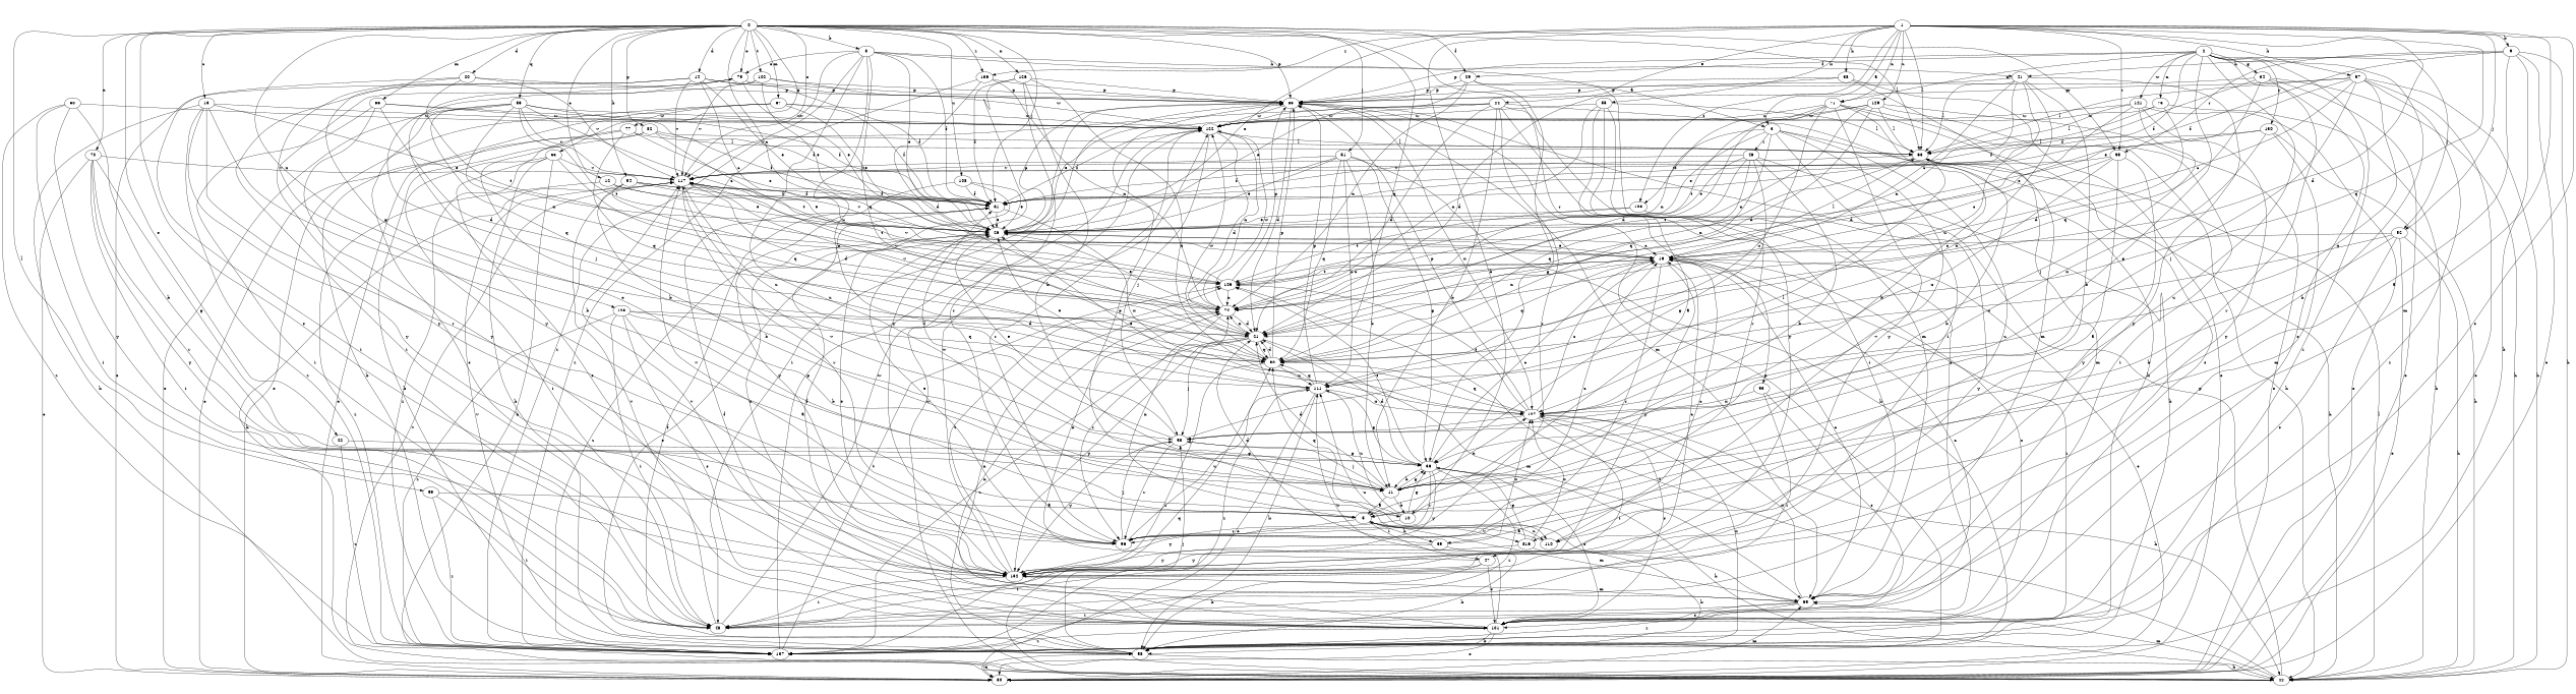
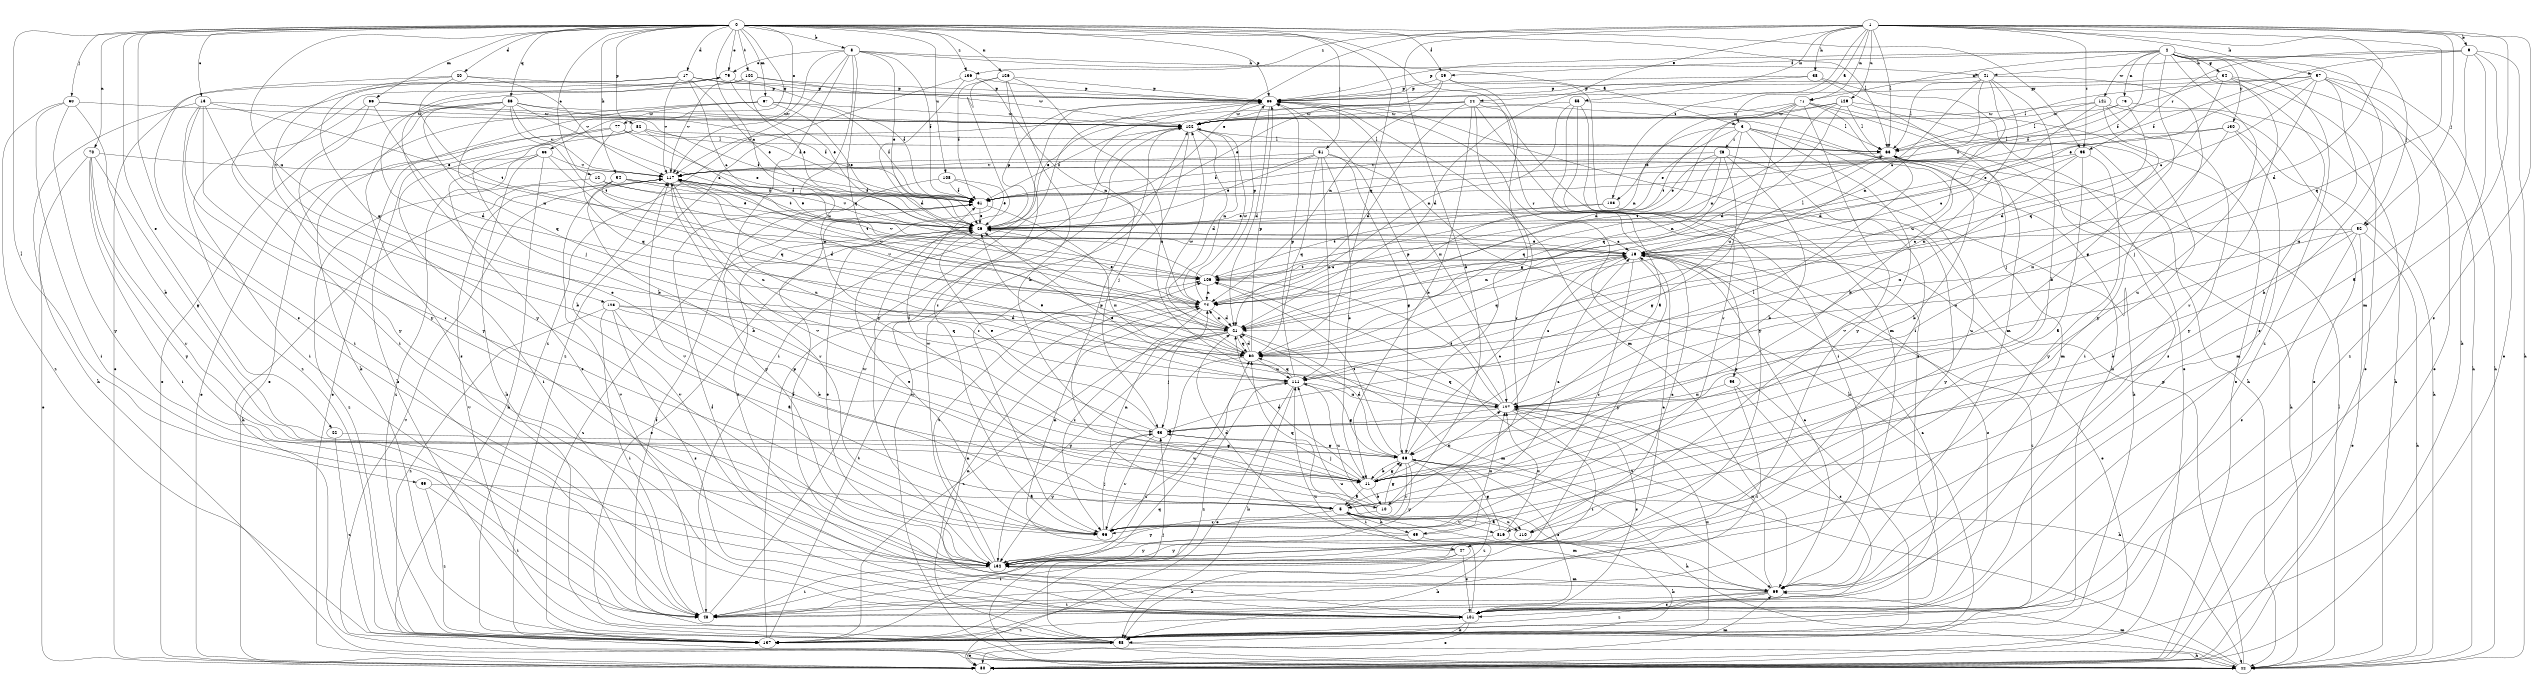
  strict digraph {
    0
    8
    12
    13
    16
-   17 [label=14]
+   17
    20
    22
    29
    33
    50
    51
    54
    59
    63
    66
    67
    70
    77
    79
    82
    85
    86
    90
    93
    95
    101
    102
    108
    123
    126
    136
    3
    26
    31
    110
    137
    41
    111
    117
    10
    132
    42
    96
    122
    74
    80
    106
    48
    36
    69
    58
    11
    5
    21
    127
    53
    1
    9
    24
    38
    52
    55
    57
    71
    103
    n67 [label=129]
    46
    47
    n70 [label=816]
    2
    34
    39
    73
    121
    130
    0 -> 8 [label=b]
    0 -> 12 [label=c]
    0 -> 13 [label=c]
    0 -> 16 [label=c]
    0 -> 17 [label=d]
    0 -> 20 [label=d]
    0 -> 22 [label=e]
    0 -> 29 [label=f]
    0 -> 33 [label=g]
-   0 -> 31 [label=j]
+   0 -> 50 [label=j]
    0 -> 51 [label=j]
    0 -> 54 [label=k]
    0 -> 59 [label=l]
    0 -> 63 [label=l]
    0 -> 66 [label=m]
    0 -> 67 [label=m]
    0 -> 70 [label=n]
    0 -> 77 [label=o]
    0 -> 79 [label=o]
    0 -> 82 [label=p]
    0 -> 85 [label=p]
    0 -> 86 [label=q]
    0 -> 90 [label=q]
    0 -> 93 [label=r]
    0 -> 95 [label=r]
    0 -> 101 [label=s]
    0 -> 102 [label=t]
    0 -> 108 [label=u]
    0 -> 123 [label=x]
    0 -> 126 [label=x]
    0 -> 136 [label=z]
    8 -> 79 [label=o]
    8 -> 90 [label=q]
    8 -> 3 [label=a]
    8 -> 26 [label=e]
    8 -> 31 [label=f]
    8 -> 110 [label=u]
    8 -> 137 [label=z]
    8 -> 41 [label=h]
    8 -> 111 [label=u]
    8 -> 117 [label=v]
    12 -> 26 [label=e]
    12 -> 31 [label=f]
    12 -> 137 [label=z]
    13 -> 26 [label=e]
    13 -> 137 [label=z]
    13 -> 10 [label=b]
    13 -> 132 [label=y]
    13 -> 42 [label=h]
    13 -> 96 [label=r]
    13 -> 122 [label=w]
    16 -> 63 [label=l]
    16 -> 90 [label=q]
    16 -> 101 [label=s]
    16 -> 26 [label=e]
    16 -> 137 [label=z]
    16 -> 132 [label=y]
    16 -> 96 [label=r]
    16 -> 74 [label=n]
    16 -> 80 [label=o]
    16 -> 106 [label=t]
    17 -> 16 [label=c]
    17 -> 85 [label=p]
    17 -> 90 [label=q]
    17 -> 26 [label=e]
    17 -> 31 [label=f]
    17 -> 117 [label=v]
    17 -> 80 [label=o]
    20 -> 85 [label=p]
    20 -> 117 [label=v]
    20 -> 132 [label=y]
    20 -> 106 [label=t]
    20 -> 48 [label=i]
    22 -> 137 [label=z]
    22 -> 36 [label=g]
    29 -> 85 [label=p]
    29 -> 26 [label=e]
    29 -> 74 [label=n]
    29 -> 36 [label=g]
    29 -> 69 [label=m]
    33 -> 90 [label=q]
    33 -> 137 [label=z]
    33 -> 117 [label=v]
    33 -> 42 [label=h]
    33 -> 48 [label=i]
    33 -> 58 [label=k]
    50 -> 137 [label=z]
    50 -> 132 [label=y]
    50 -> 122 [label=w]
    50 -> 48 [label=i]
    50 -> 11 [label=b]
    51 -> 90 [label=q]
    51 -> 26 [label=e]
    51 -> 31 [label=f]
    51 -> 111 [label=u]
    51 -> 117 [label=v]
    51 -> 36 [label=g]
    51 -> 58 [label=k]
    51 -> 11 [label=b]
    54 -> 26 [label=e]
    54 -> 31 [label=f]
    54 -> 42 [label=h]
    54 -> 74 [label=n]
    54 -> 106 [label=t]
    54 -> 11 [label=b]
    59 -> 137 [label=z]
    59 -> 48 [label=i]
    59 -> 5 [label=a]
    63 -> 117 [label=v]
    63 -> 42 [label=h]
    63 -> 74 [label=n]
    63 -> 11 [label=b]
    66 -> 31 [label=f]
    66 -> 132 [label=y]
    66 -> 122 [label=w]
    66 -> 48 [label=i]
    66 -> 21 [label=d]
    67 -> 26 [label=e]
    67 -> 31 [label=f]
    67 -> 122 [label=w]
    67 -> 80 [label=o]
    67 -> 58 [label=k]
    67 -> 11 [label=b]
    70 -> 117 [label=v]
    70 -> 132 [label=y]
    70 -> 96 [label=r]
    70 -> 80 [label=o]
    70 -> 48 [label=i]
    70 -> 36 [label=g]
    77 -> 63 [label=l]
    77 -> 90 [label=q]
    77 -> 26 [label=e]
    77 -> 80 [label=o]
    77 -> 58 [label=k]
    79 -> 85 [label=p]
    79 -> 26 [label=e]
    79 -> 132 [label=y]
    79 -> 48 [label=i]
    82 -> 63 [label=l]
    82 -> 101 [label=s]
    82 -> 31 [label=f]
    82 -> 80 [label=o]
    82 -> 106 [label=t]
    85 -> 122 [label=w]
    85 -> 48 [label=i]
    85 -> 69 [label=m]
    85 -> 21 [label=d]
    85 -> 127 [label=x]
    86 -> 16 [label=c]
    86 -> 90 [label=q]
    86 -> 101 [label=s]
    86 -> 31 [label=f]
    86 -> 117 [label=v]
    86 -> 122 [label=w]
    86 -> 74 [label=n]
    86 -> 80 [label=o]
    86 -> 106 [label=t]
    90 -> 85 [label=p]
    90 -> 137 [label=z]
    90 -> 111 [label=u]
    90 -> 122 [label=w]
    90 -> 21 [label=d]
    93 -> 101 [label=s]
    93 -> 48 [label=i]
    93 -> 127 [label=x]
    95 -> 16 [label=c]
    95 -> 117 [label=v]
    95 -> 132 [label=y]
    95 -> 5 [label=a]
    95 -> 127 [label=x]
    101 -> 31 [label=f]
    101 -> 137 [label=z]
    101 -> 111 [label=u]
    101 -> 117 [label=v]
    101 -> 74 [label=n]
    101 -> 80 [label=o]
    101 -> 58 [label=k]
    102 -> 85 [label=p]
    102 -> 26 [label=e]
    102 -> 117 [label=v]
    102 -> 122 [label=w]
    102 -> 53 [label=j]
    108 -> 101 [label=s]
    108 -> 26 [label=e]
    108 -> 31 [label=f]
    108 -> 132 [label=y]
    123 -> 90 [label=q]
    123 -> 101 [label=s]
    123 -> 137 [label=z]
    123 -> 48 [label=i]
    123 -> 11 [label=b]
    123 -> 5 [label=a]
    123 -> 21 [label=d]
    126 -> 85 [label=p]
    126 -> 31 [label=f]
    126 -> 132 [label=y]
    126 -> 96 [label=r]
    126 -> 11 [label=b]
    126 -> 127 [label=x]
    136 -> 85 [label=p]
    136 -> 137 [label=z]
    136 -> 74 [label=n]
    136 -> 21 [label=d]
    3 -> 90 [label=q]
    3 -> 26 [label=e]
    3 -> 110 [label=u]
    3 -> 69 [label=m]
    3 -> 103 [label=t]
    3 -> 46 [label=i]
    3 -> 47 [label=i]
    3 -> n70 [label=v]
    26 -> 16 [label=c]
    26 -> 85 [label=p]
    26 -> 137 [label=z]
    26 -> 117 [label=v]
    31 -> 26 [label=e]
    31 -> 127 [label=x]
    110 -> 16 [label=c]
    110 -> 5 [label=a]
    137 -> 85 [label=p]
    137 -> 106 [label=t]
    41 -> 16 [label=c]
    41 -> 63 [label=l]
    41 -> 85 [label=p]
    41 -> 111 [label=u]
    41 -> 132 [label=y]
    41 -> 74 [label=n]
    41 -> 11 [label=b]
    41 -> 127 [label=x]
    111 -> 85 [label=p]
    111 -> 90 [label=q]
    111 -> 26 [label=e]
    111 -> 137 [label=z]
    111 -> 80 [label=o]
    111 -> 36 [label=g]
    111 -> 58 [label=k]
    111 -> 127 [label=x]
    117 -> 31 [label=f]
    117 -> 111 [label=u]
    117 -> 96 [label=r]
    117 -> 21 [label=d]
    10 -> 16 [label=c]
    10 -> 85 [label=p]
    10 -> 90 [label=q]
    10 -> 111 [label=u]
    10 -> 96 [label=r]
    10 -> 36 [label=g]
    132 -> 16 [label=c]
    132 -> 26 [label=e]
    132 -> 122 [label=w]
    132 -> 106 [label=t]
    132 -> 48 [label=i]
    132 -> 69 [label=m]
    42 -> 63 [label=l]
    42 -> 85 [label=p]
    42 -> 90 [label=q]
    42 -> 117 [label=v]
    42 -> 122 [label=w]
    42 -> 106 [label=t]
    42 -> 69 [label=m]
    96 -> 26 [label=e]
    96 -> 111 [label=u]
    96 -> 117 [label=v]
    96 -> 53 [label=j]
    122 -> 63 [label=l]
    122 -> 31 [label=f]
    122 -> 96 [label=r]
    122 -> 74 [label=n]
    122 -> 21 [label=d]
    122 -> 53 [label=j]
    74 -> 26 [label=e]
    74 -> 117 [label=v]
    74 -> 96 [label=r]
    74 -> 122 [label=w]
    74 -> 21 [label=d]
    80 -> 69 [label=m]
    106 -> 16 [label=c]
    106 -> 85 [label=p]
    106 -> 117 [label=v]
    106 -> 74 [label=n]
    48 -> 16 [label=c]
    48 -> 117 [label=v]
    48 -> 122 [label=w]
    36 -> 16 [label=c]
    36 -> 101 [label=s]
    36 -> 137 [label=z]
    36 -> 132 [label=y]
    36 -> 42 [label=h]
    36 -> 96 [label=r]
    36 -> 106 [label=t]
    36 -> 11 [label=b]
    36 -> 21 [label=d]
    69 -> 16 [label=c]
    69 -> 101 [label=s]
    69 -> 31 [label=f]
    69 -> 137 [label=z]
    69 -> 111 [label=u]
    69 -> 48 [label=i]
    69 -> 127 [label=x]
    58 -> 85 [label=p]
    58 -> 26 [label=e]
    58 -> 31 [label=f]
    58 -> 117 [label=v]
    58 -> 42 [label=h]
    58 -> 74 [label=n]
    58 -> 80 [label=o]
    58 -> 127 [label=x]
    58 -> 53 [label=j]
    11 -> 117 [label=v]
    11 -> 10 [label=b]
    11 -> 36 [label=g]
    11 -> 5 [label=a]
    11 -> 21 [label=d]
    11 -> 127 [label=x]
    11 -> 53 [label=j]
    5 -> 79 [label=o]
    5 -> 110 [label=u]
    5 -> 132 [label=y]
    5 -> 74 [label=n]
    5 -> 69 [label=m]
    5 -> 47 [label=i]
    5 -> n70 [label=v]
    5 -> 39 [label=h]
    21 -> 90 [label=q]
    21 -> 137 [label=z]
    21 -> 117 [label=v]
    21 -> 132 [label=y]
    21 -> 74 [label=n]
    21 -> 69 [label=m]
    21 -> 53 [label=j]
    127 -> 16 [label=c]
    127 -> 85 [label=p]
    127 -> 90 [label=q]
    127 -> 101 [label=s]
    127 -> 26 [label=e]
    127 -> 42 [label=h]
    127 -> 106 [label=t]
    127 -> 48 [label=i]
    127 -> 53 [label=j]
    53 -> 63 [label=l]
    53 -> 26 [label=e]
    53 -> 31 [label=f]
    53 -> 132 [label=y]
    53 -> 96 [label=r]
    53 -> 36 [label=g]
    1 -> 63 [label=l]
    1 -> 90 [label=q]
    1 -> 95 [label=r]
    1 -> 101 [label=s]
    1 -> 136 [label=z]
    1 -> 3 [label=a]
    1 -> 26 [label=e]
    1 -> 10 [label=b]
    1 -> 69 [label=m]
    1 -> 21 [label=d]
    1 -> 9 [label=b]
    1 -> 24 [label=e]
    1 -> 38 [label=h]
    1 -> 52 [label=j]
    1 -> 55 [label=k]
    1 -> 57 [label=k]
    1 -> 71 [label=n]
    1 -> 103 [label=t]
    1 -> n67 [label=u]
    9 -> 95 [label=r]
    9 -> 31 [label=f]
    9 -> 41 [label=h]
    9 -> 42 [label=h]
    9 -> 80 [label=o]
    9 -> 58 [label=k]
    9 -> 5 [label=a]
    24 -> 101 [label=s]
    24 -> 26 [label=e]
    24 -> 117 [label=v]
    24 -> 96 [label=r]
    24 -> 122 [label=w]
    24 -> 48 [label=i]
    24 -> 58 [label=k]
    24 -> 11 [label=b]
    24 -> 21 [label=d]
    38 -> 85 [label=p]
    38 -> 80 [label=o]
    38 -> 69 [label=m]
    38 -> 21 [label=d]
    52 -> 16 [label=c]
    52 -> 101 [label=s]
    52 -> 111 [label=u]
    52 -> 42 [label=h]
    52 -> 80 [label=o]
    52 -> 11 [label=b]
    55 -> 63 [label=l]
    55 -> 132 [label=y]
    55 -> 96 [label=r]
    55 -> 122 [label=w]
    55 -> 74 [label=n]
    55 -> 5 [label=a]
    57 -> 16 [label=c]
    57 -> 63 [label=l]
    57 -> 85 [label=p]
    57 -> 26 [label=e]
    57 -> 137 [label=z]
    57 -> 42 [label=h]
    57 -> 80 [label=o]
    57 -> 127 [label=x]
    57 -> 53 [label=j]
    71 -> 101 [label=s]
    71 -> 111 [label=u]
    71 -> 132 [label=y]
    71 -> 42 [label=h]
    71 -> 122 [label=x]
    71 -> 74 [label=n]
    71 -> 11 [label=b]
    71 -> 21 [label=d]
    103 -> 26 [label=e]
    103 -> 132 [label=y]
    103 -> 106 [label=t]
    n67 -> 63 [label=l]
    n67 -> 122 [label=w]
    n67 -> 74 [label=n]
    n67 -> 80 [label=o]
    n67 -> 106 [label=t]
    n67 -> 48 [label=i]
    n67 -> 21 [label=d]
    46 -> 90 [label=q]
    46 -> 26 [label=e]
    46 -> 117 [label=v]
    46 -> 106 [label=t]
    46 -> 36 [label=g]
    46 -> 58 [label=k]
    46 -> 11 [label=b]
    47 -> 101 [label=s]
    47 -> 74 [label=n]
    47 -> 48 [label=i]
    47 -> 58 [label=k]
    n70 -> 132 [label=y]
    n70 -> 36 [label=g]
    n70 -> 58 [label=k]
    n70 -> 127 [label=x]
    2 -> 29 [label=f]
    2 -> 85 [label=p]
    2 -> 101 [label=s]
    2 -> 31 [label=f]
    2 -> 110 [label=u]
    2 -> 137 [label=z]
    2 -> 36 [label=g]
    2 -> 52 [label=j]
    2 -> 71 [label=n]
    2 -> 34 [label=g]
    2 -> 39 [label=h]
    2 -> 73 [label=n]
    2 -> 121 [label=w]
    2 -> 130 [label=y]
    34 -> 85 [label=p]
    34 -> 90 [label=q]
    34 -> 31 [label=f]
    34 -> 42 [label=h]
    34 -> 96 [label=r]
    34 -> 80 [label=o]
    39 -> 132 [label=y]
    39 -> 58 [label=k]
    39 -> 21 [label=d]
    39 -> 127 [label=x]
    73 -> 31 [label=f]
    73 -> 42 [label=h]
    73 -> 122 [label=w]
    73 -> 21 [label=d]
    121 -> 63 [label=l]
    121 -> 132 [label=y]
    121 -> 122 [label=w]
    121 -> 80 [label=o]
    121 -> 21 [label=d]
    121 -> 53 [label=j]
    130 -> 63 [label=l]
    130 -> 26 [label=e]
    130 -> 42 [label=h]
    130 -> 69 [label=m]
    130 -> 127 [label=x]
  }
